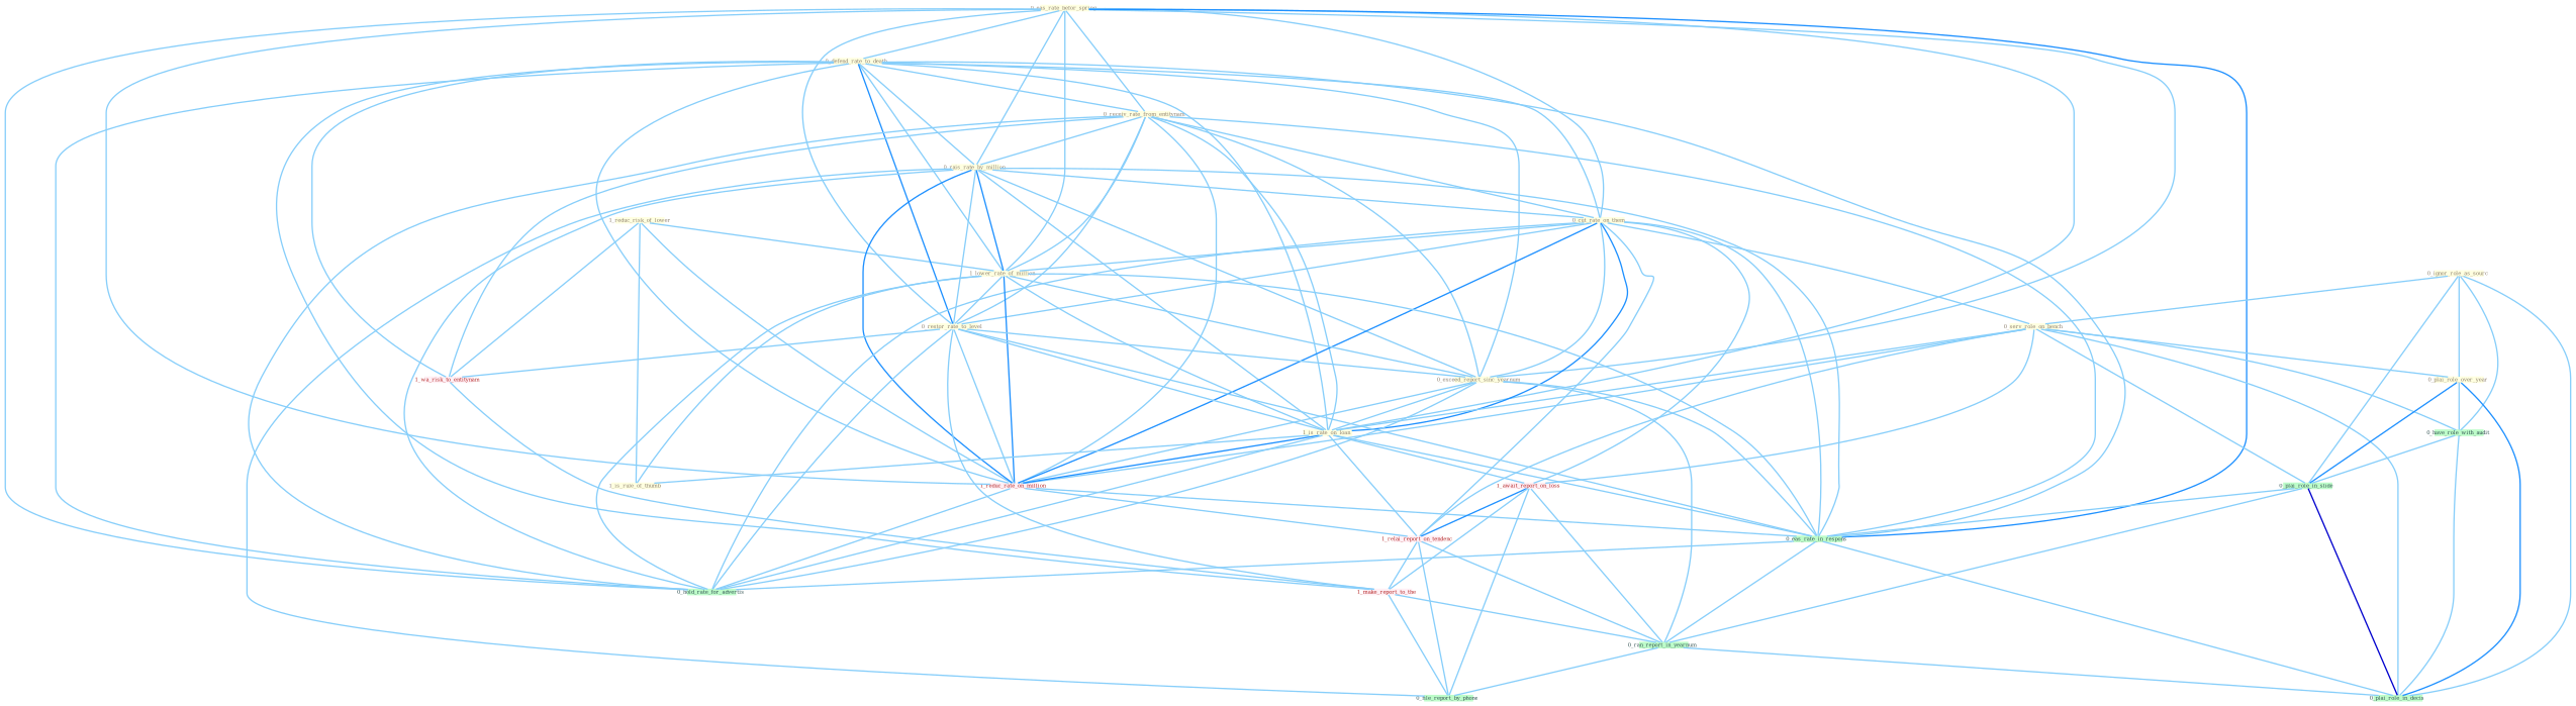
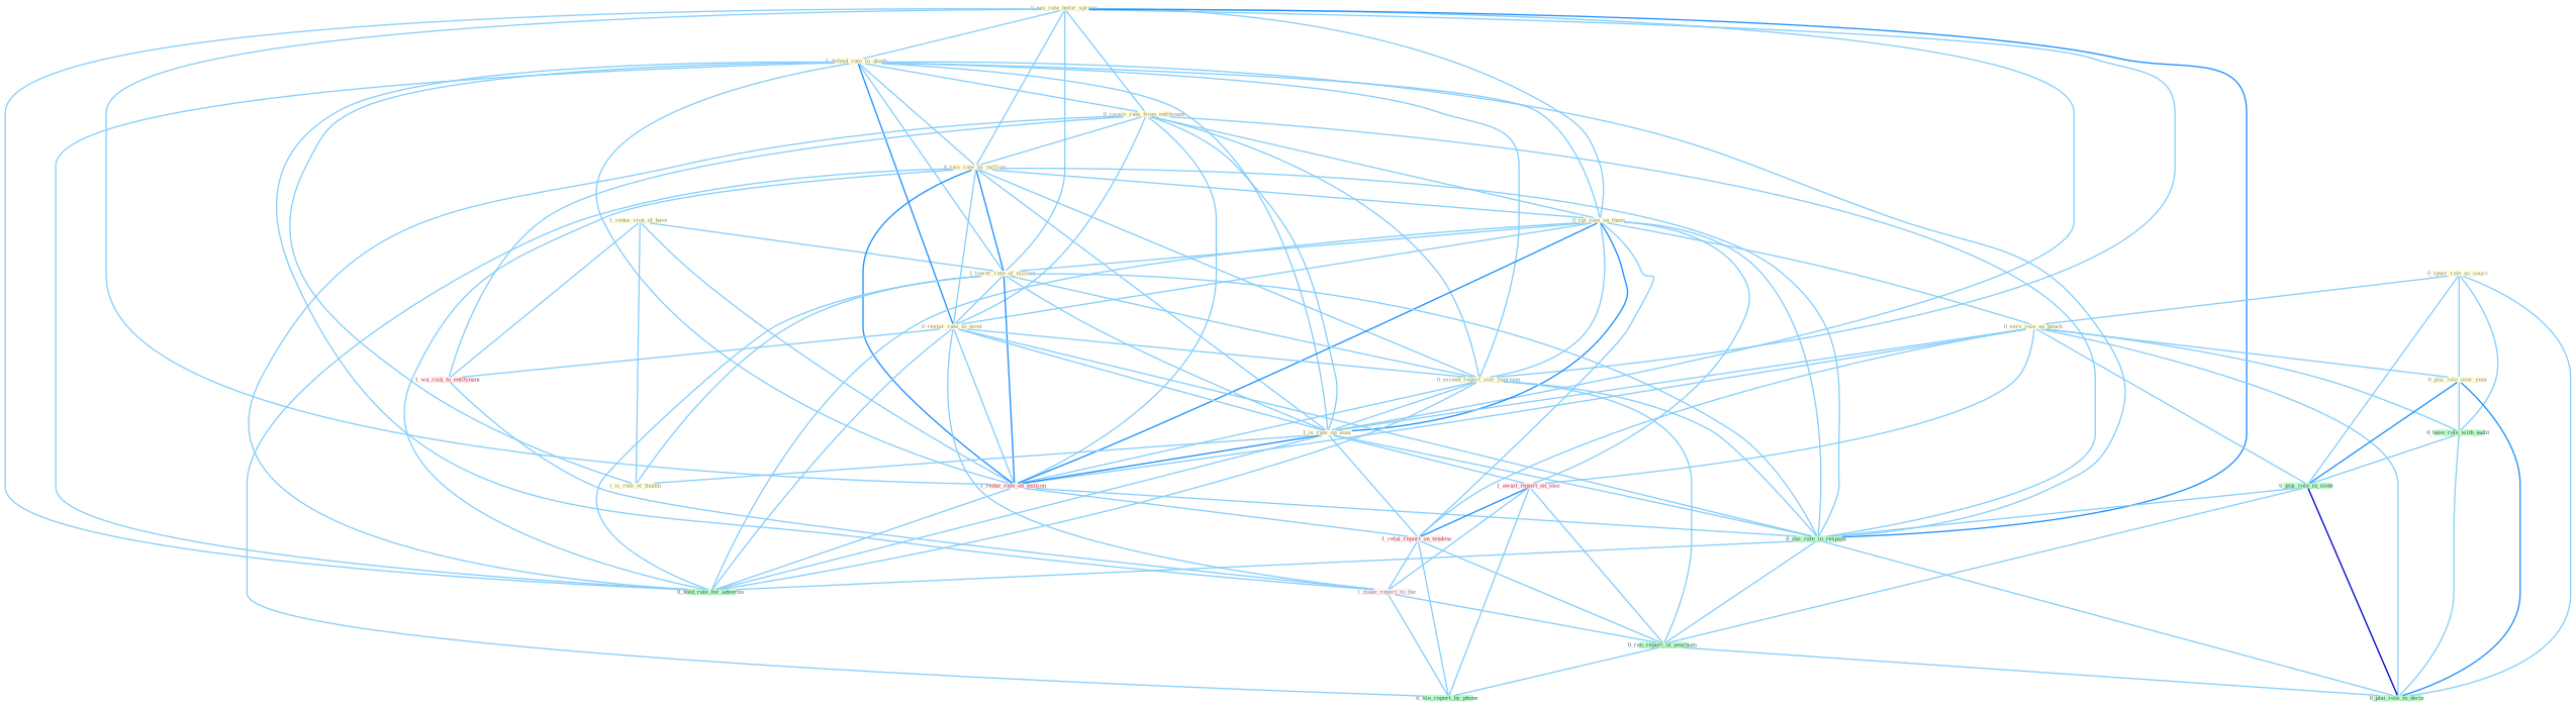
  graph {
    node [color="#ffffe0" fixedsize=true fontcolor="#8b7d6b" fontsize=4 shape=polygon style=filled]
    edge [color="#87cefa" w=1]
-   "1_reduc_risk_of_have " [height=.06 width=.5 label="1_reduc_risk_of_lower"]
+   "1_reduc_risk_of_have " [height=.06 width=.5]
    "0_eas_rate_befor_spring " [height=.06 width=.5]
    "0_defend_rate_to_death " [height=.06 width=.5]
    "0_receiv_rate_from_entitynam " [height=.06 width=.5]
    "0_rais_rate_by_million " [height=.06 width=.5]
    "0_cut_rate_on_them " [height=.06 width=.5]
    "1_lower_rate_of_million " [height=.06 width=.5]
    "0_restor_rate_to_level " [height=.06 width=.5]
    "0_ignor_role_as_sourc " [height=.06 width=.5]
    "0_serv_role_on_bench " [height=.06 width=.5]
    "0_plai_role_over_year " [height=.06 width=.5]
    n12 [height=.06 label="0_exceed_report_sinc_yearnum" width=.5]
    "1_is_rate_on_loan " [height=.06 width=.5]
    "1_is_rule_of_thumb " [height=.06 width=.5]
    "1_wa_risk_to_entitynam " [color="#fff0f5" fontcolor="#b22222" height=.06 width=.5]
    "1_reduc_rate_on_million " [color="#fff0f5" fontcolor="#b22222" height=.06 width=.5]
    "1_await_report_on_loss " [color="#fff0f5" fontcolor="#b22222" height=.06 width=.5]
    "1_relai_report_on_tendenc " [color="#fff0f5" fontcolor="#b22222" height=.06 width=.5]
-   "1_make_report_to_the " [color="#fff0f5" fontcolor="#b22222" height=.06 width=.5]
+   "1_make_report_to_the " [color="#fff0f5" height=.06 width=.5]
    "0_eas_rate_in_respons " [color="#BDFCC9" fontcolor="#2f4f4f" height=.06 width=.5]
    "0_hold_rate_for_advertis " [color="#BDFCC9" fontcolor="#2f4f4f" height=.06 width=.5]
    "0_file_report_by_phone " [color="#BDFCC9" fontcolor="#2f4f4f" height=.06 width=.5]
    "0_have_role_with_audit " [color="#BDFCC9" fontcolor="#2f4f4f" height=.06 width=.5]
    "0_plai_role_in_slide " [color="#BDFCC9" fontcolor="#2f4f4f" height=.06 width=.5]
    "0_plai_role_in_decis " [color="#BDFCC9" fontcolor="#2f4f4f" height=.06 width=.5]
    "0_ran_report_in_yearnum " [color="#BDFCC9" fontcolor="#2f4f4f" height=.06 width=.5]
    subgraph sub_1 {
      "1_reduc_risk_of_have "
      "0_eas_rate_befor_spring "
      "0_defend_rate_to_death "
      "0_receiv_rate_from_entitynam "
      "0_rais_rate_by_million "
      "0_cut_rate_on_them "
      "1_lower_rate_of_million "
      "0_restor_rate_to_level "
      "0_ignor_role_as_sourc "
      "0_serv_role_on_bench "
      "0_plai_role_over_year "
      n12
      "1_is_rate_on_loan "
      "1_is_rule_of_thumb "
    }
    subgraph sub_2 {
      "1_wa_risk_to_entitynam "
      "1_reduc_rate_on_million "
      "1_await_report_on_loss "
      "1_relai_report_on_tendenc "
      "1_make_report_to_the "
    }
    "1_reduc_risk_of_have " -- "1_lower_rate_of_million "
    "1_reduc_risk_of_have " -- "1_is_rule_of_thumb "
    "1_reduc_risk_of_have " -- "1_wa_risk_to_entitynam "
    "1_reduc_risk_of_have " -- "1_reduc_rate_on_million "
    "0_eas_rate_befor_spring " -- "0_defend_rate_to_death "
    "0_eas_rate_befor_spring " -- "0_receiv_rate_from_entitynam "
    "0_eas_rate_befor_spring " -- "0_rais_rate_by_million "
    "0_eas_rate_befor_spring " -- "0_cut_rate_on_them "
    "0_eas_rate_befor_spring " -- "1_lower_rate_of_million "
-   "0_eas_rate_befor_spring " -- "0_restor_rate_to_level "
    "0_eas_rate_befor_spring " -- n12
    "0_eas_rate_befor_spring " -- "1_is_rate_on_loan "
    "0_eas_rate_befor_spring " -- "1_reduc_rate_on_million "
    "0_eas_rate_befor_spring " -- "0_eas_rate_in_respons " [color="#1e90ff" w=2]
    "0_eas_rate_befor_spring " -- "0_hold_rate_for_advertis "
    "0_defend_rate_to_death " -- "0_receiv_rate_from_entitynam "
    "0_defend_rate_to_death " -- "0_rais_rate_by_million "
    "0_defend_rate_to_death " -- "0_cut_rate_on_them "
    "0_defend_rate_to_death " -- "1_lower_rate_of_million "
    "0_defend_rate_to_death " -- "0_restor_rate_to_level " [color="#1e90ff" w=2]
    "0_defend_rate_to_death " -- n12
    "0_defend_rate_to_death " -- "1_is_rate_on_loan "
-   "0_defend_rate_to_death " -- "1_wa_risk_to_entitynam "
+   "0_defend_rate_to_death " -- "1_is_rule_of_thumb "
    "0_defend_rate_to_death " -- "1_reduc_rate_on_million "
    "0_defend_rate_to_death " -- "1_make_report_to_the "
    "0_defend_rate_to_death " -- "0_eas_rate_in_respons "
    "0_defend_rate_to_death " -- "0_hold_rate_for_advertis "
    "0_receiv_rate_from_entitynam " -- "0_rais_rate_by_million "
    "0_receiv_rate_from_entitynam " -- "0_cut_rate_on_them "
-   "0_receiv_rate_from_entitynam " -- "1_lower_rate_of_million "
    "0_receiv_rate_from_entitynam " -- "0_restor_rate_to_level "
    "0_receiv_rate_from_entitynam " -- n12
    "0_receiv_rate_from_entitynam " -- "1_is_rate_on_loan "
    "0_receiv_rate_from_entitynam " -- "1_wa_risk_to_entitynam "
    "0_receiv_rate_from_entitynam " -- "1_reduc_rate_on_million "
    "0_receiv_rate_from_entitynam " -- "0_eas_rate_in_respons "
    "0_receiv_rate_from_entitynam " -- "0_hold_rate_for_advertis "
    "0_rais_rate_by_million " -- "0_cut_rate_on_them "
    "0_rais_rate_by_million " -- "1_lower_rate_of_million " [color="#1e90ff" w=2]
    "0_rais_rate_by_million " -- "0_restor_rate_to_level "
    "0_rais_rate_by_million " -- n12
    "0_rais_rate_by_million " -- "1_is_rate_on_loan "
    "0_rais_rate_by_million " -- "1_reduc_rate_on_million " [color="#1e90ff" w=2]
    "0_rais_rate_by_million " -- "0_eas_rate_in_respons "
    "0_rais_rate_by_million " -- "0_hold_rate_for_advertis "
    "0_rais_rate_by_million " -- "0_file_report_by_phone "
    "0_cut_rate_on_them " -- "1_lower_rate_of_million "
    "0_cut_rate_on_them " -- "0_restor_rate_to_level "
    "0_cut_rate_on_them " -- "0_serv_role_on_bench "
    "0_cut_rate_on_them " -- n12
    "0_cut_rate_on_them " -- "1_is_rate_on_loan " [color="#1e90ff" w=2]
    "0_cut_rate_on_them " -- "1_reduc_rate_on_million " [color="#1e90ff" w=2]
    "0_cut_rate_on_them " -- "1_await_report_on_loss "
    "0_cut_rate_on_them " -- "1_relai_report_on_tendenc "
    "0_cut_rate_on_them " -- "0_eas_rate_in_respons "
    "0_cut_rate_on_them " -- "0_hold_rate_for_advertis "
    "1_lower_rate_of_million " -- "0_restor_rate_to_level "
    "1_lower_rate_of_million " -- n12
    "1_lower_rate_of_million " -- "1_is_rate_on_loan "
    "1_lower_rate_of_million " -- "1_is_rule_of_thumb "
    "1_lower_rate_of_million " -- "1_reduc_rate_on_million " [color="#1e90ff" w=2]
    "1_lower_rate_of_million " -- "0_eas_rate_in_respons "
    "1_lower_rate_of_million " -- "0_hold_rate_for_advertis "
    "0_restor_rate_to_level " -- n12
    "0_restor_rate_to_level " -- "1_is_rate_on_loan "
    "0_restor_rate_to_level " -- "1_wa_risk_to_entitynam "
    "0_restor_rate_to_level " -- "1_reduc_rate_on_million "
    "0_restor_rate_to_level " -- "1_make_report_to_the "
    "0_restor_rate_to_level " -- "0_eas_rate_in_respons "
    "0_restor_rate_to_level " -- "0_hold_rate_for_advertis "
    "0_ignor_role_as_sourc " -- "0_serv_role_on_bench "
    "0_ignor_role_as_sourc " -- "0_plai_role_over_year "
    "0_ignor_role_as_sourc " -- "0_have_role_with_audit "
    "0_ignor_role_as_sourc " -- "0_plai_role_in_slide "
    "0_ignor_role_as_sourc " -- "0_plai_role_in_decis "
    "0_serv_role_on_bench " -- "0_plai_role_over_year "
    "0_serv_role_on_bench " -- "1_is_rate_on_loan "
    "0_serv_role_on_bench " -- "1_reduc_rate_on_million "
    "0_serv_role_on_bench " -- "1_await_report_on_loss "
    "0_serv_role_on_bench " -- "1_relai_report_on_tendenc "
    "0_serv_role_on_bench " -- "0_have_role_with_audit "
    "0_serv_role_on_bench " -- "0_plai_role_in_slide "
    "0_serv_role_on_bench " -- "0_plai_role_in_decis "
    "0_plai_role_over_year " -- "0_have_role_with_audit "
    "0_plai_role_over_year " -- "0_plai_role_in_slide " [color="#1e90ff" w=2]
    "0_plai_role_over_year " -- "0_plai_role_in_decis " [color="#1e90ff" w=2]
    n12 -- "1_is_rate_on_loan "
    n12 -- "1_reduc_rate_on_million "
    n12 -- "0_eas_rate_in_respons "
    n12 -- "0_hold_rate_for_advertis "
    n12 -- "0_ran_report_in_yearnum "
    "1_is_rate_on_loan " -- "1_is_rule_of_thumb "
    "1_is_rate_on_loan " -- "1_reduc_rate_on_million " [color="#1e90ff" w=2]
    "1_is_rate_on_loan " -- "1_await_report_on_loss "
    "1_is_rate_on_loan " -- "1_relai_report_on_tendenc "
    "1_is_rate_on_loan " -- "0_eas_rate_in_respons "
    "1_is_rate_on_loan " -- "0_hold_rate_for_advertis "
    "1_wa_risk_to_entitynam " -- "1_make_report_to_the "
    "1_reduc_rate_on_million " -- "1_relai_report_on_tendenc "
    "1_reduc_rate_on_million " -- "0_eas_rate_in_respons "
    "1_reduc_rate_on_million " -- "0_hold_rate_for_advertis "
    "1_await_report_on_loss " -- "1_relai_report_on_tendenc " [color="#1e90ff" w=2]
    "1_await_report_on_loss " -- "1_make_report_to_the "
    "1_await_report_on_loss " -- "0_file_report_by_phone "
    "1_await_report_on_loss " -- "0_ran_report_in_yearnum "
    "1_relai_report_on_tendenc " -- "1_make_report_to_the "
    "1_relai_report_on_tendenc " -- "0_file_report_by_phone "
    "1_relai_report_on_tendenc " -- "0_ran_report_in_yearnum "
    "1_make_report_to_the " -- "0_file_report_by_phone "
    "1_make_report_to_the " -- "0_ran_report_in_yearnum "
    "0_eas_rate_in_respons " -- "0_hold_rate_for_advertis "
    "0_eas_rate_in_respons " -- "0_plai_role_in_decis "
    "0_eas_rate_in_respons " -- "0_ran_report_in_yearnum "
    "0_have_role_with_audit " -- "0_plai_role_in_slide "
    "0_have_role_with_audit " -- "0_plai_role_in_decis "
    "0_plai_role_in_slide " -- "0_eas_rate_in_respons "
    "0_plai_role_in_slide " -- "0_plai_role_in_decis " [color="#0000cd" w=3]
    "0_plai_role_in_slide " -- "0_ran_report_in_yearnum "
    "0_ran_report_in_yearnum " -- "0_file_report_by_phone "
    "0_ran_report_in_yearnum " -- "0_plai_role_in_decis "
  }
